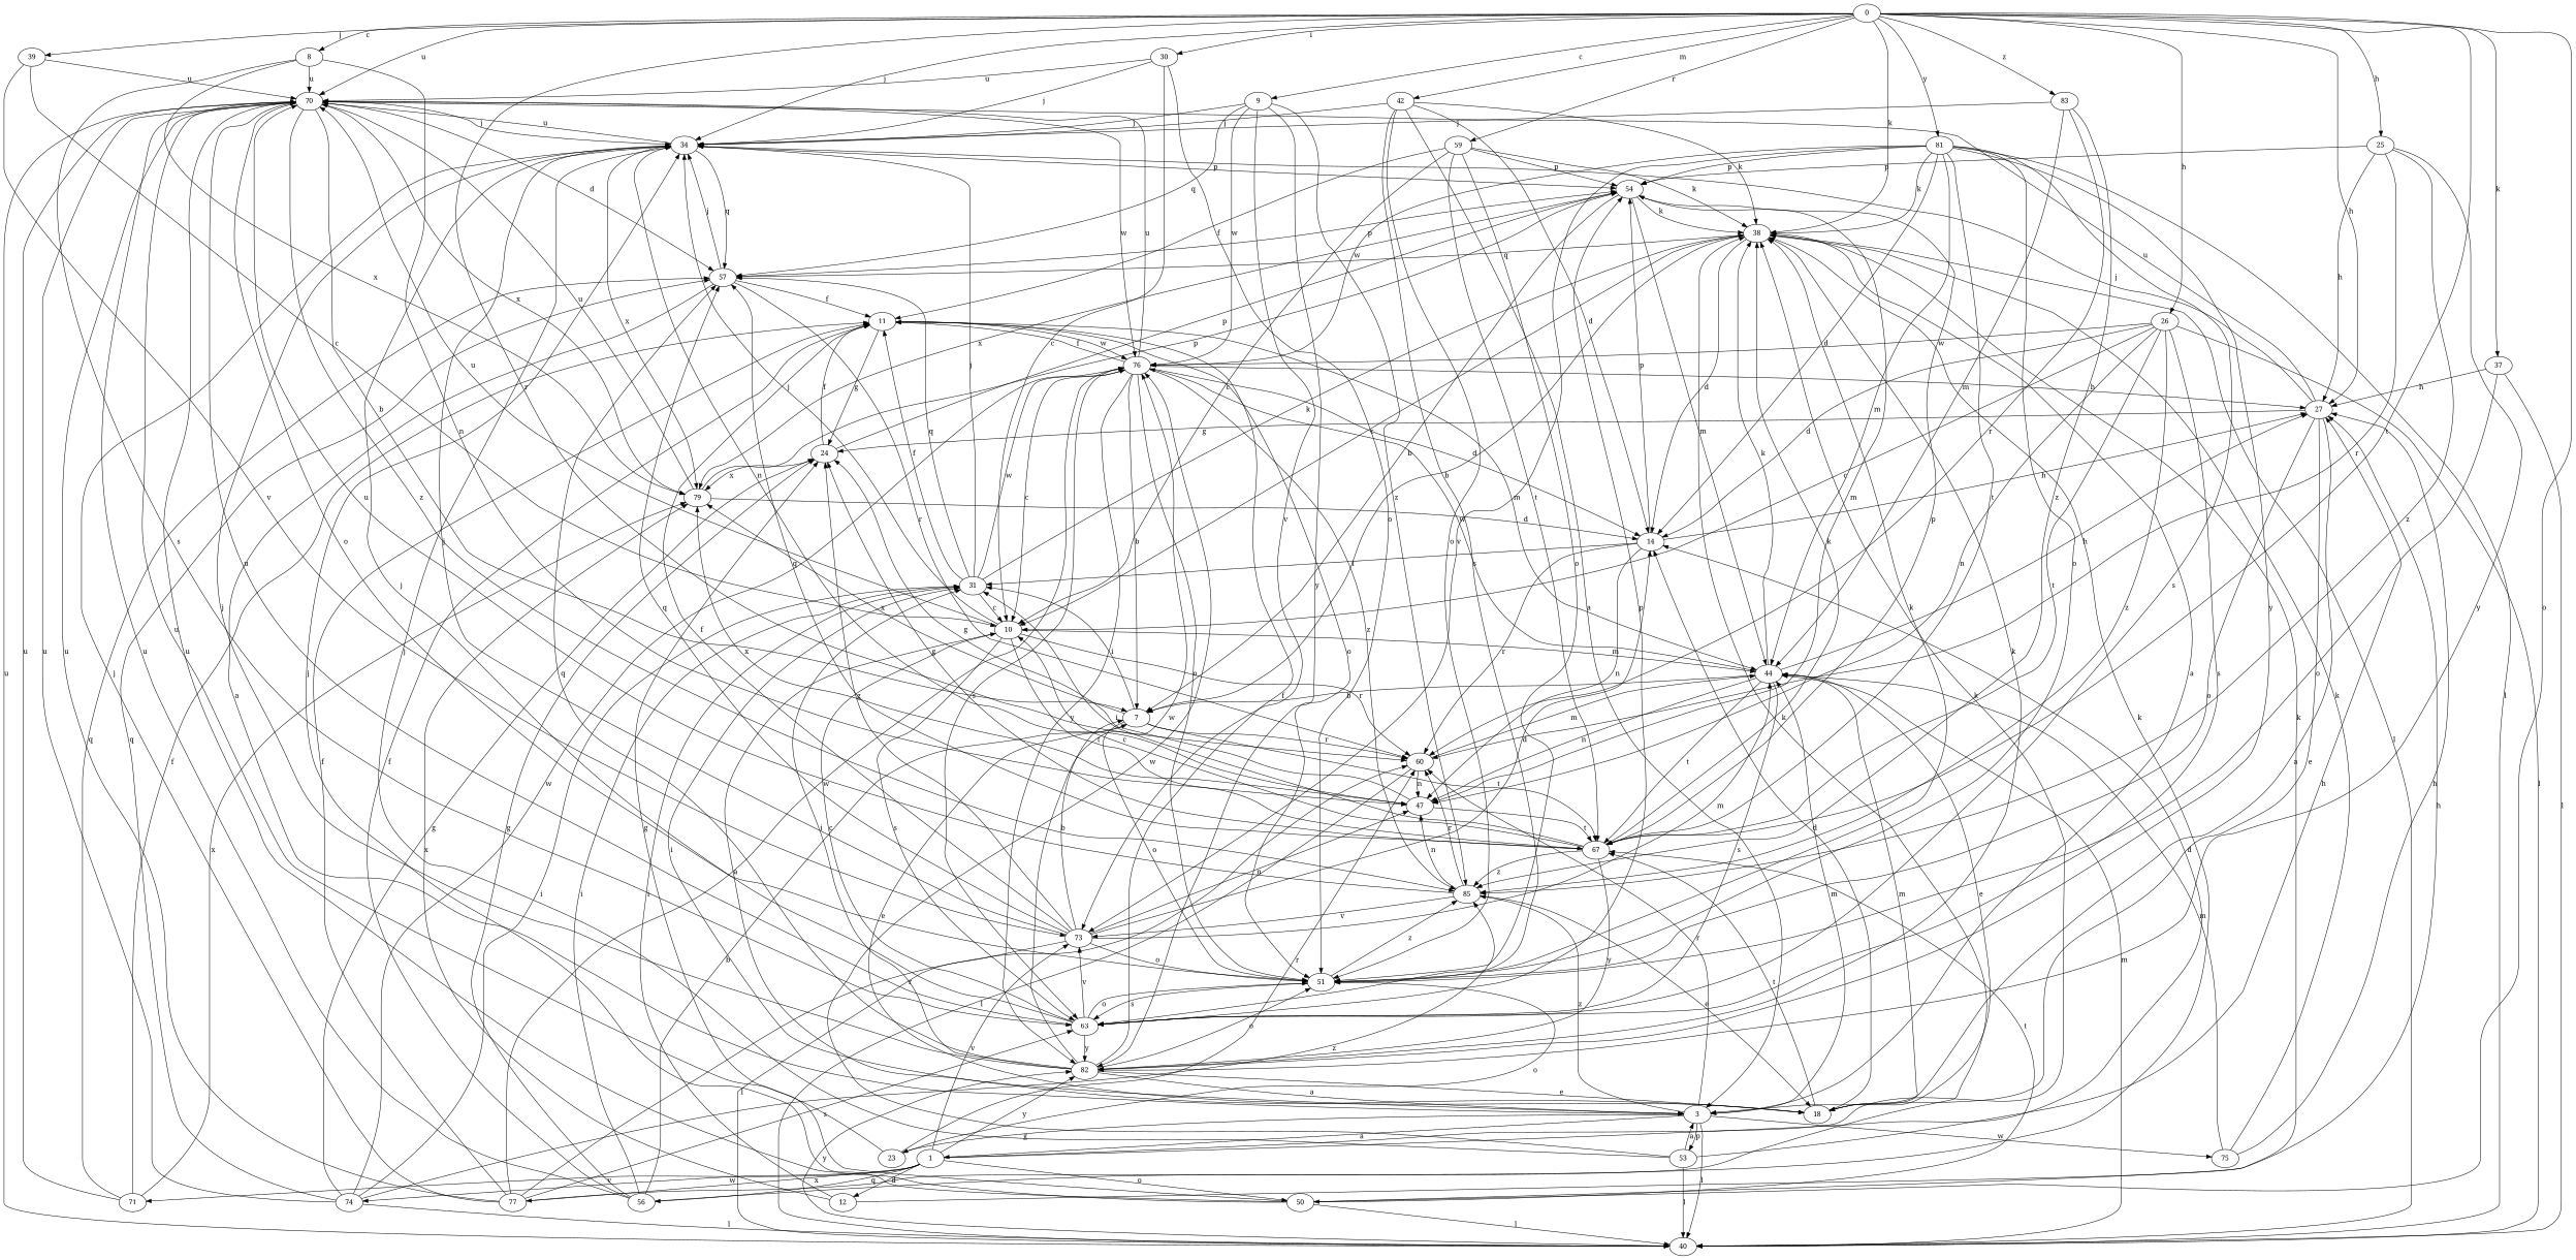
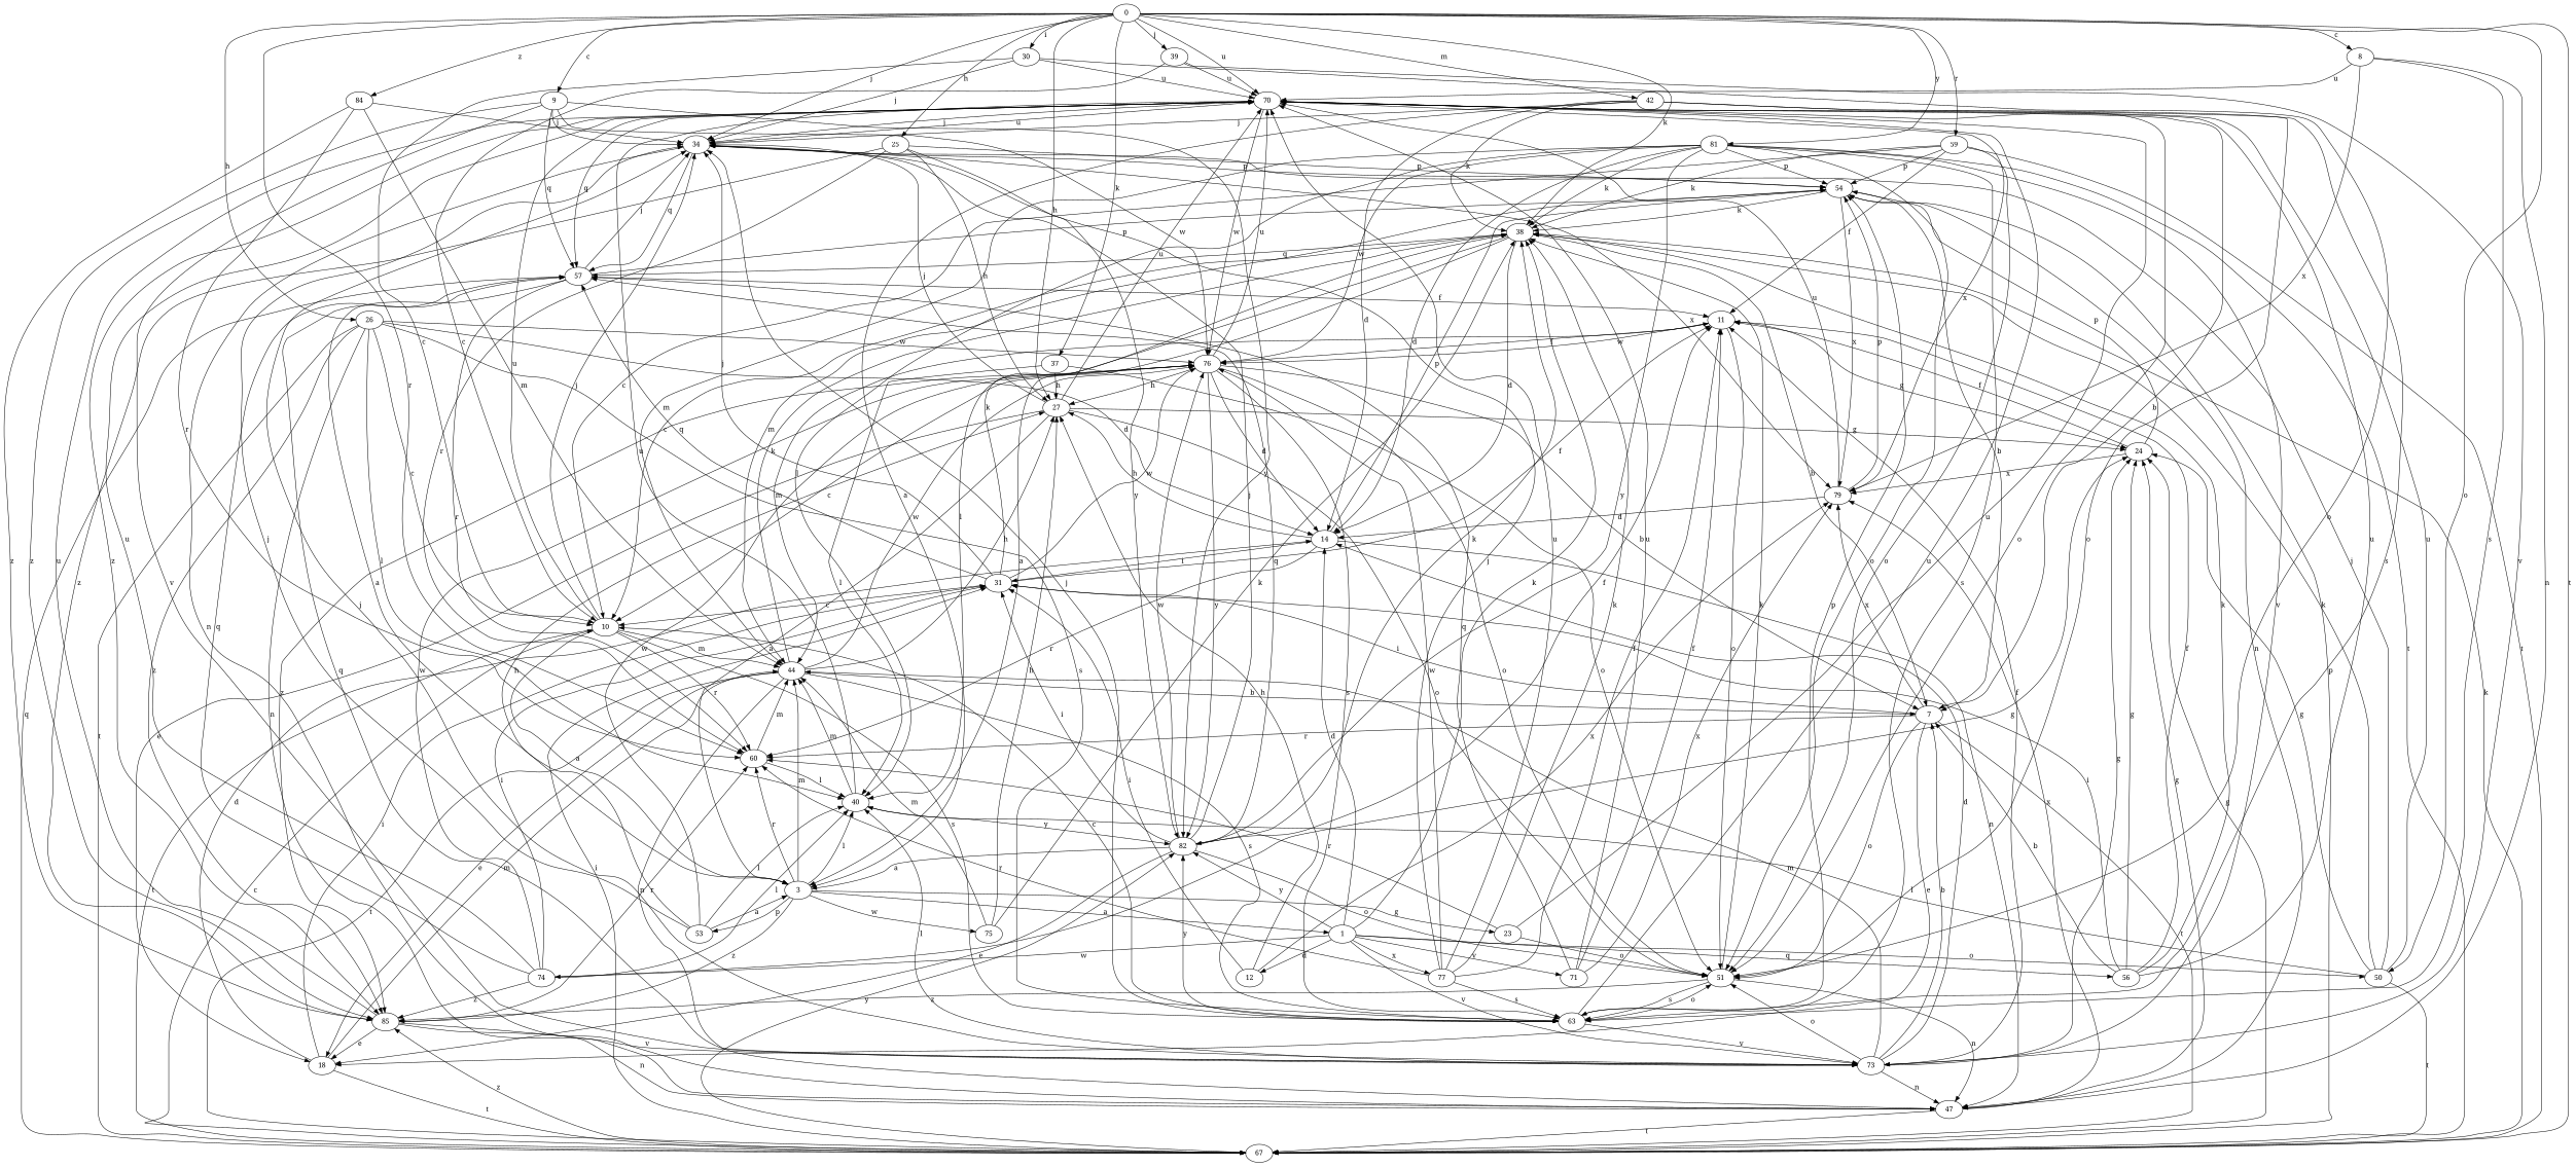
  strict digraph {
    fontname="Noto Serif"
    node [fontname="Noto Serif"]
    edge [fontname="Noto Serif"]
    0
    8
    9
    25
    26
    27
    30
    n8 [label=39]
    34
    37
    38
    42
    50
    59
    60
    67
    70
    81
-   83
+   83 [label=84]
    79
    47
    63
    73
    82
    85
    57
    76
    54
    14
    40
    10
    3
    18
    51
    24
    7
    n37 [label=11]
    44
    31
    1
    12
    56
    71
    74
    77
    23
    53
    75
    0 -> 8 [label=c]
    0 -> 9 [label=c]
    0 -> 25 [label=h]
    0 -> 26 [label=h]
    0 -> 27 [label=h]
    0 -> 30 [label=i]
    0 -> n8 [label=j]
    0 -> 34 [label=j]
    0 -> 37 [label=k]
    0 -> 38 [label=k]
    0 -> 42 [label=m]
    0 -> 50 [label=o]
    0 -> 59 [label=r]
    0 -> 60 [label=r]
    0 -> 67 [label=t]
    0 -> 70 [label=u]
    0 -> 81 [label=y]
    0 -> 83 [label=z]
    8 -> 70 [label=u]
    8 -> 79 [label=x]
    8 -> 47 [label=n]
    8 -> 63 [label=s]
    9 -> 34 [label=j]
    9 -> 73 [label=v]
    9 -> 82 [label=y]
    9 -> 85 [label=z]
    9 -> 57 [label=q]
    9 -> 76 [label=w]
    25 -> 27 [label=h]
    25 -> 60 [label=r]
    25 -> 82 [label=y]
    25 -> 85 [label=z]
    25 -> 54 [label=p]
    26 -> 67 [label=t]
    26 -> 47 [label=n]
    26 -> 63 [label=s]
    26 -> 85 [label=z]
    26 -> 76 [label=w]
    26 -> 14 [label=d]
    26 -> 40 [label=l]
    26 -> 10 [label=c]
    27 -> 34 [label=j]
    27 -> 70 [label=u]
    27 -> 3 [label=a]
    27 -> 18 [label=e]
    27 -> 51 [label=o]
    27 -> 24 [label=g]
    30 -> 34 [label=j]
    30 -> 70 [label=u]
    30 -> 10 [label=c]
    30 -> 51 [label=o]
    n8 -> 70 [label=u]
    n8 -> 73 [label=v]
    n8 -> 10 [label=c]
    34 -> 70 [label=u]
    34 -> 79 [label=x]
    34 -> 47 [label=n]
    34 -> 57 [label=q]
    34 -> 54 [label=p]
    37 -> 27 [label=h]
    37 -> 40 [label=l]
    37 -> 51 [label=o]
    38 -> 57 [label=q]
    38 -> 14 [label=d]
    38 -> 40 [label=l]
    38 -> 10 [label=c]
    38 -> 3 [label=a]
    38 -> 7 [label=b]
    42 -> 34 [label=j]
    42 -> 38 [label=k]
    42 -> 63 [label=s]
    42 -> 14 [label=d]
    42 -> 3 [label=a]
    42 -> 51 [label=o]
    50 -> 34 [label=j]
    50 -> 38 [label=k]
    50 -> 67 [label=t]
    50 -> 70 [label=u]
    50 -> 40 [label=l]
    50 -> 24 [label=g]
    59 -> 38 [label=k]
    59 -> 67 [label=t]
    59 -> 54 [label=p]
    59 -> 10 [label=c]
    59 -> 51 [label=o]
    59 -> n37 [label=f]
-   60 -> 47 [label=n]
+   51 -> 47 [label=n]
    60 -> 40 [label=l]
    60 -> 44 [label=m]
    67 -> 38 [label=k]
    67 -> 82 [label=y]
    67 -> 85 [label=z]
    67 -> 57 [label=q]
    67 -> 54 [label=p]
    67 -> 10 [label=c]
    67 -> 24 [label=g]
    67 -> 31 [label=i]
    70 -> 34 [label=j]
    70 -> 79 [label=x]
    70 -> 85 [label=z]
-   70 -> 57 [label=d]
+   70 -> 57 [label=q]
    70 -> 76 [label=w]
    70 -> 51 [label=o]
    70 -> 7 [label=b]
    81 -> 38 [label=k]
    81 -> 67 [label=t]
    81 -> 63 [label=s]
    81 -> 73 [label=v]
    81 -> 82 [label=y]
    81 -> 76 [label=w]
    81 -> 54 [label=p]
    81 -> 14 [label=d]
    81 -> 40 [label=l]
    81 -> 51 [label=o]
    81 -> 44 [label=m]
    83 -> 34 [label=j]
    83 -> 60 [label=r]
    83 -> 85 [label=z]
    83 -> 44 [label=m]
    79 -> 70 [label=u]
    79 -> 54 [label=p]
    79 -> 14 [label=d]
    47 -> 67 [label=t]
    47 -> 79 [label=x]
    47 -> 24 [label=g]
    63 -> 34 [label=j]
    63 -> 70 [label=u]
    63 -> 73 [label=v]
    63 -> 82 [label=y]
    63 -> 54 [label=p]
    63 -> 10 [label=c]
    63 -> 51 [label=o]
    73 -> 34 [label=j]
    73 -> 47 [label=n]
    73 -> 57 [label=q]
    73 -> 14 [label=d]
    73 -> 40 [label=l]
    73 -> 51 [label=o]
    73 -> 24 [label=g]
    73 -> 7 [label=b]
    73 -> n37 [label=f]
    73 -> 44 [label=m]
    82 -> 34 [label=j]
    82 -> 38 [label=k]
    82 -> 57 [label=q]
    82 -> 76 [label=w]
    82 -> 3 [label=a]
    82 -> 18 [label=e]
    82 -> 51 [label=o]
    82 -> n37 [label=f]
    82 -> 31 [label=i]
    85 -> 60 [label=r]
    85 -> 70 [label=u]
    85 -> 47 [label=n]
    85 -> 73 [label=v]
    85 -> 18 [label=e]
    57 -> 34 [label=j]
    57 -> 60 [label=r]
    57 -> 54 [label=p]
    57 -> 3 [label=a]
    57 -> n37 [label=f]
    76 -> 27 [label=h]
    76 -> 70 [label=u]
    76 -> 63 [label=s]
    76 -> 82 [label=y]
    76 -> 85 [label=z]
    76 -> 14 [label=d]
    76 -> 10 [label=c]
    76 -> 51 [label=o]
    76 -> 7 [label=b]
    76 -> n37 [label=f]
    54 -> 38 [label=k]
    54 -> 79 [label=x]
-   54 -> 47 [label=m]
+   54 -> 47 [label=n]
    54 -> 7 [label=b]
    54 -> 44 [label=m]
    14 -> 27 [label=h]
    14 -> 60 [label=r]
    14 -> 47 [label=n]
    14 -> 54 [label=p]
    14 -> 31 [label=i]
    40 -> 70 [label=u]
    40 -> 82 [label=y]
    40 -> 44 [label=m]
    10 -> 34 [label=j]
    10 -> 60 [label=r]
    10 -> 67 [label=t]
    10 -> 70 [label=u]
    10 -> 63 [label=s]
    10 -> 3 [label=a]
    10 -> 44 [label=m]
    3 -> 60 [label=r]
    3 -> 85 [label=z]
    3 -> 40 [label=l]
    3 -> 44 [label=m]
    3 -> 1 [label=a]
    3 -> 23 [label=g]
    3 -> 53 [label=p]
    3 -> 75 [label=w]
    18 -> 67 [label=t]
    18 -> 14 [label=d]
    18 -> 44 [label=m]
    18 -> 31 [label=i]
    51 -> 38 [label=k]
    51 -> 63 [label=s]
    51 -> 85 [label=z]
    24 -> 79 [label=x]
    24 -> 54 [label=p]
    24 -> n37 [label=f]
    7 -> 60 [label=r]
    7 -> 67 [label=t]
    7 -> 79 [label=x]
    7 -> 18 [label=e]
    7 -> 51 [label=o]
    7 -> 31 [label=i]
    n37 -> 76 [label=w]
    n37 -> 51 [label=o]
    n37 -> 24 [label=g]
    n37 -> 44 [label=m]
    44 -> 27 [label=h]
    44 -> 38 [label=k]
    44 -> 67 [label=t]
    44 -> 47 [label=n]
    44 -> 63 [label=s]
    44 -> 76 [label=w]
    44 -> 18 [label=e]
    44 -> 7 [label=b]
    31 -> 34 [label=j]
    31 -> 38 [label=k]
    31 -> 57 [label=q]
    31 -> 76 [label=w]
    31 -> 10 [label=c]
    31 -> n37 [label=f]
    1 -> 38 [label=k]
    1 -> 50 [label=o]
    1 -> 73 [label=v]
    1 -> 82 [label=y]
    1 -> 14 [label=d]
    1 -> 12 [label=d]
    1 -> 56 [label=q]
    1 -> 71 [label=v]
    1 -> 74 [label=w]
    1 -> 77 [label=x]
    12 -> 27 [label=h]
    12 -> 79 [label=x]
    12 -> 31 [label=i]
    56 -> 38 [label=k]
    56 -> 70 [label=u]
    56 -> 24 [label=g]
    56 -> 7 [label=b]
    56 -> n37 [label=f]
    56 -> 31 [label=i]
    71 -> 70 [label=u]
    71 -> 79 [label=x]
    71 -> 57 [label=q]
    71 -> n37 [label=f]
    74 -> 70 [label=u]
    74 -> 85 [label=z]
    74 -> 57 [label=q]
    74 -> 76 [label=w]
    74 -> 40 [label=l]
    74 -> 24 [label=g]
    74 -> 31 [label=i]
    77 -> 34 [label=j]
    77 -> 38 [label=k]
    77 -> 60 [label=r]
    77 -> 70 [label=u]
    77 -> 63 [label=s]
    77 -> 76 [label=w]
    77 -> n37 [label=f]
    23 -> 60 [label=r]
    23 -> 70 [label=u]
    23 -> 51 [label=o]
    53 -> 27 [label=h]
    53 -> 34 [label=j]
    53 -> 76 [label=w]
    53 -> 40 [label=l]
    53 -> 3 [label=a]
    75 -> 27 [label=h]
    75 -> 38 [label=k]
    75 -> 44 [label=m]
  }
